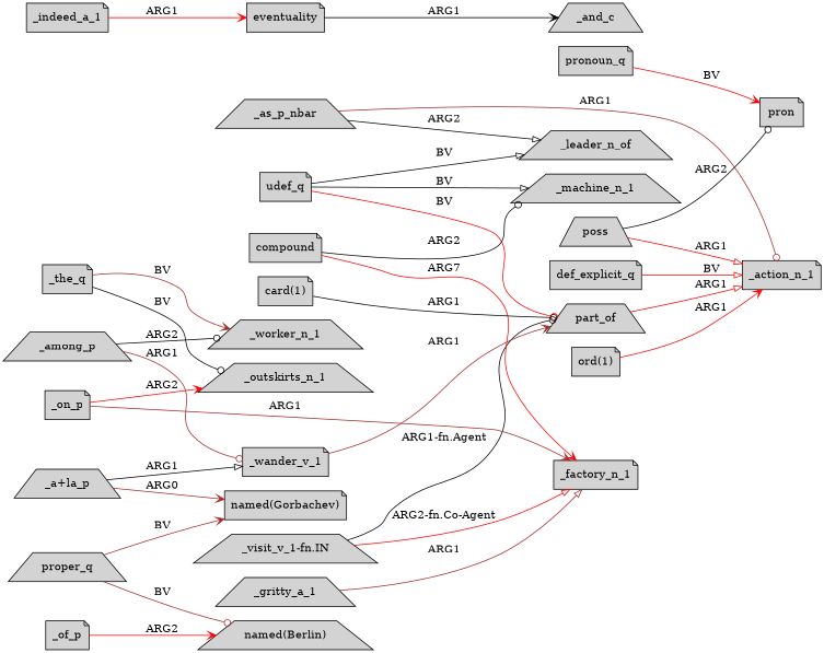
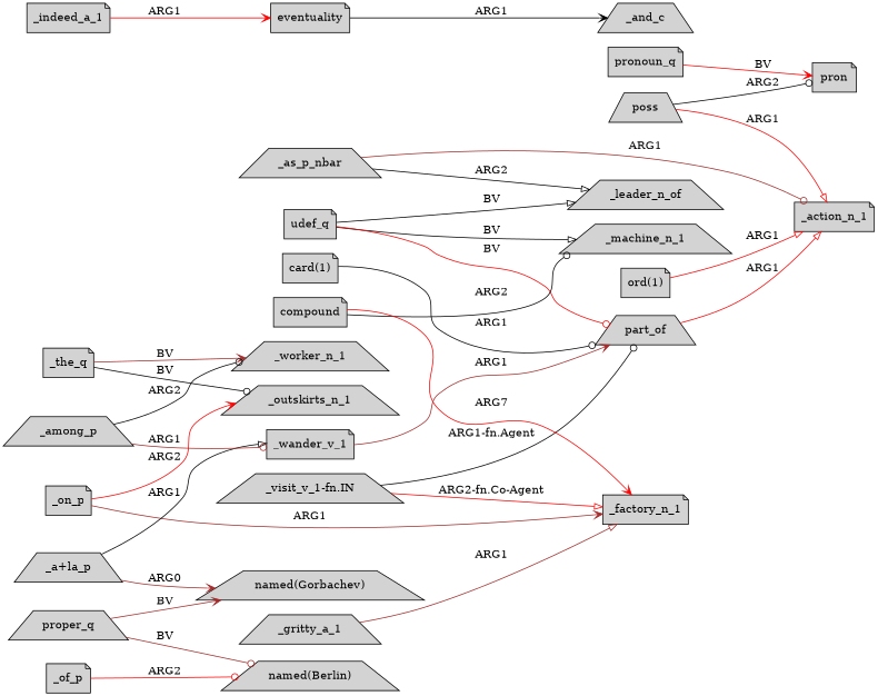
  digraph {
    rankdir=LR
    node [shape=note style=filled]
    edge [arrowhead=odot color=black]
    _machine_n_1 [shape=trapezium]
    udef_q
    part_of [shape=trapezium]
    _leader_n_of [shape=trapezium]
    _action_n_1
    poss [shape=trapezium]
    pron
    "_visit_v_1-fn.IN" [shape=trapezium]
    _factory_n_1
    _on_p
    _outskirts_n_1 [shape=trapezium]
    _the_q
    _worker_n_1 [shape=trapezium]
    compound
    "ord(1)"
    "_a+la_p" [shape=trapezium]
    _wander_v_1
-   "named(Gorbachev)"
-   def_explicit_q
+   "named(Gorbachev)" [shape=trapezium]
    _as_p_nbar [shape=trapezium]
    pronoun_q
    _gritty_a_1 [shape=trapezium]
    "card(1)"
    _among_p [shape=trapezium]
    _indeed_a_1
    eventuality
    _and_c [shape=trapezium]
    "named(Berlin)" [shape=trapezium]
    _of_p
    proper_q [shape=trapezium]
    udef_q -> _machine_n_1 [arrowhead=onormal label=BV]
    udef_q -> part_of [color=red label=BV]
    udef_q -> _leader_n_of [arrowhead=onormal label=BV]
    part_of -> _action_n_1 [arrowhead=onormal color=red label=ARG1]
    poss -> _action_n_1 [arrowhead=onormal color=red label=ARG1]
    poss -> pron [label=ARG2]
    "_visit_v_1-fn.IN" -> part_of [label="ARG1-fn.Agent"]
    "_visit_v_1-fn.IN" -> _factory_n_1 [arrowhead=onormal color=red label="ARG2-fn.Co-Agent"]
    _on_p -> _factory_n_1 [arrowhead=vee color=brown label=ARG1]
    _on_p -> _outskirts_n_1 [arrowhead=vee color=red label=ARG2]
    _the_q -> _outskirts_n_1 [label=BV]
    _the_q -> _worker_n_1 [arrowhead=vee color=brown label=BV]
    compound -> _machine_n_1 [label=ARG2]
    compound -> _factory_n_1 [arrowhead=vee color=red label=ARG7]
-   "ord(1)" -> _action_n_1 [arrowhead=vee color=red label=ARG1]
+   "ord(1)" -> _action_n_1 [arrowhead=onormal color=red label=ARG1]
    "_a+la_p" -> _wander_v_1 [arrowhead=onormal label=ARG1]
    "_a+la_p" -> "named(Gorbachev)" [arrowhead=vee color=brown label=ARG0]
    _wander_v_1 -> part_of [arrowhead=vee color=brown label=ARG1]
-   def_explicit_q -> _action_n_1 [arrowhead=onormal color=red label=BV]
    _as_p_nbar -> _leader_n_of [arrowhead=onormal label=ARG2]
    _as_p_nbar -> _action_n_1 [color=brown label=ARG1]
    pronoun_q -> pron [arrowhead=vee color=red label=BV]
    _gritty_a_1 -> _factory_n_1 [arrowhead=onormal color=brown label=ARG1]
    "card(1)" -> part_of [label=ARG1]
    _among_p -> _worker_n_1 [label=ARG2]
    _among_p -> _wander_v_1 [color=brown label=ARG1]
    _indeed_a_1 -> eventuality [arrowhead=vee color=red label=ARG1]
    eventuality -> _and_c [arrowhead=vee label=ARG1]
-   _of_p -> "named(Berlin)" [arrowhead=vee color=red label=ARG2]
+   _of_p -> "named(Berlin)" [color=red label=ARG2]
    proper_q -> "named(Gorbachev)" [arrowhead=vee color=brown label=BV]
    proper_q -> "named(Berlin)" [color=brown label=BV]
  }
